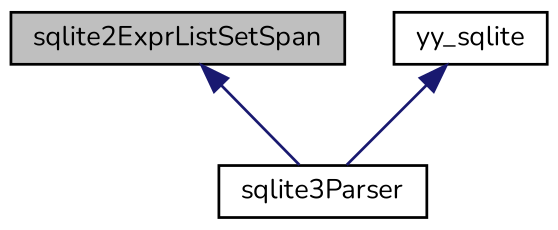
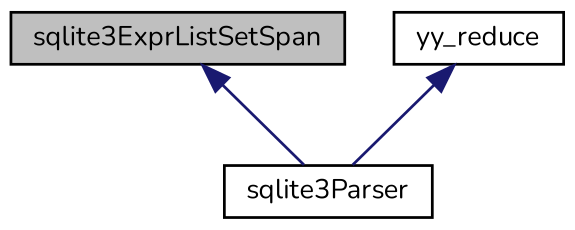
  digraph {
    fontname=Nunito
    rankdir=TB
    node [color=black fillcolor=white fontname=Nunito fontsize=10 shape=record style=filled]
    edge [color=midnightblue dir=back fontname=Nunito fontsize=10 labelfontname=FreeSans labelfontsize=10 style=solid]
-   n1 [fillcolor=grey75 fontcolor=black height=0.2 label=sqlite2ExprListSetSpan width=0.4]
+   n1 [fillcolor=grey75 fontcolor=black height=0.2 label=sqlite3ExprListSetSpan width=0.4]
    n2 [height=0.2 label=sqlite3Parser width=0.4]
-   n3 [height=0.2 label=yy_sqlite width=0.4]
+   n3 [height=0.2 label=yy_reduce width=0.4]
    n1 -> n2
    n3 -> n2
  }
